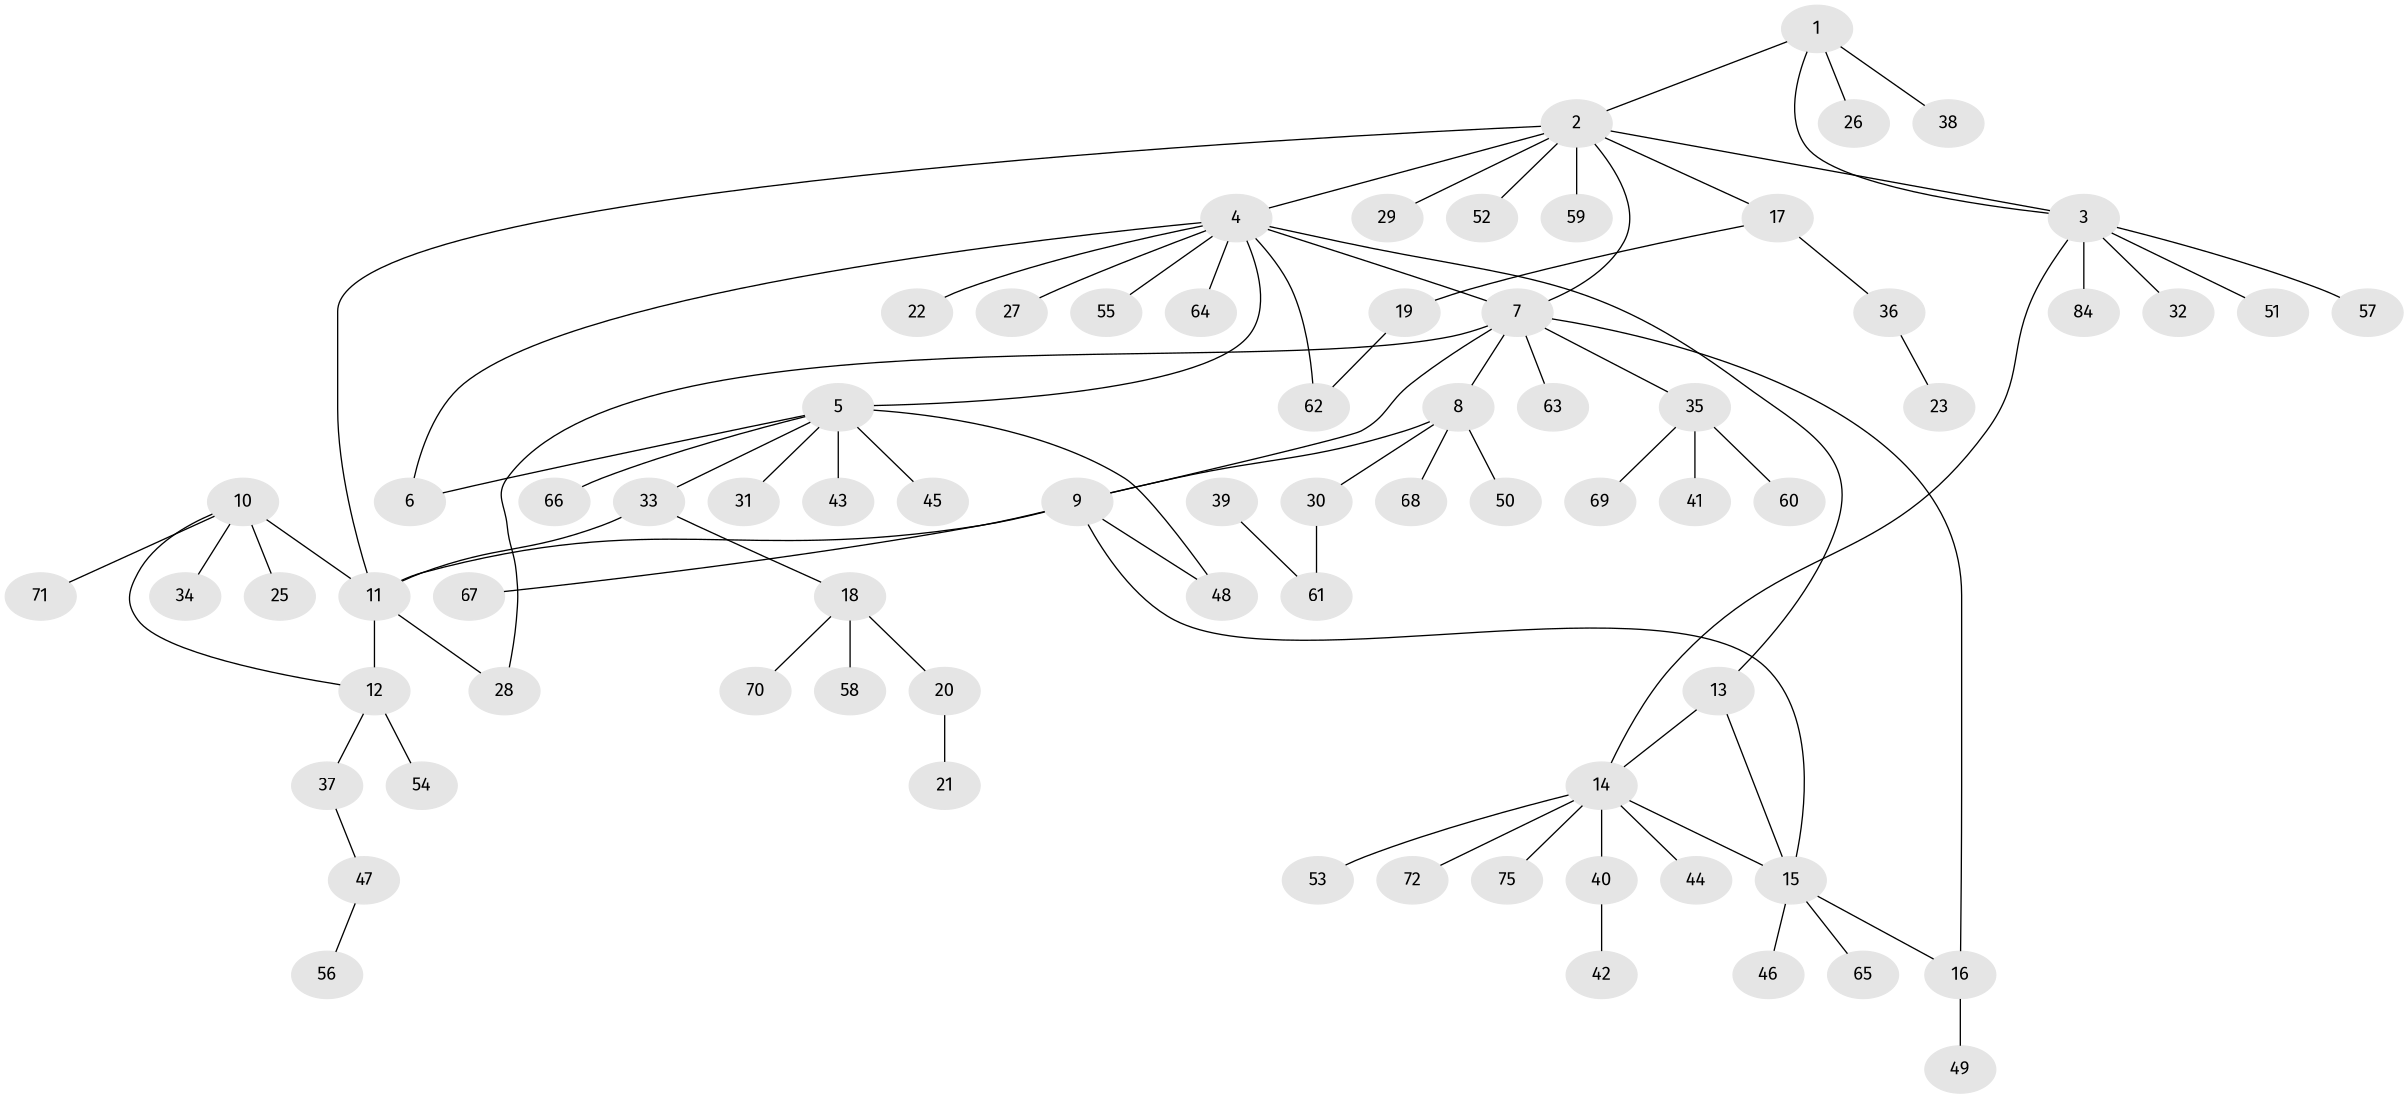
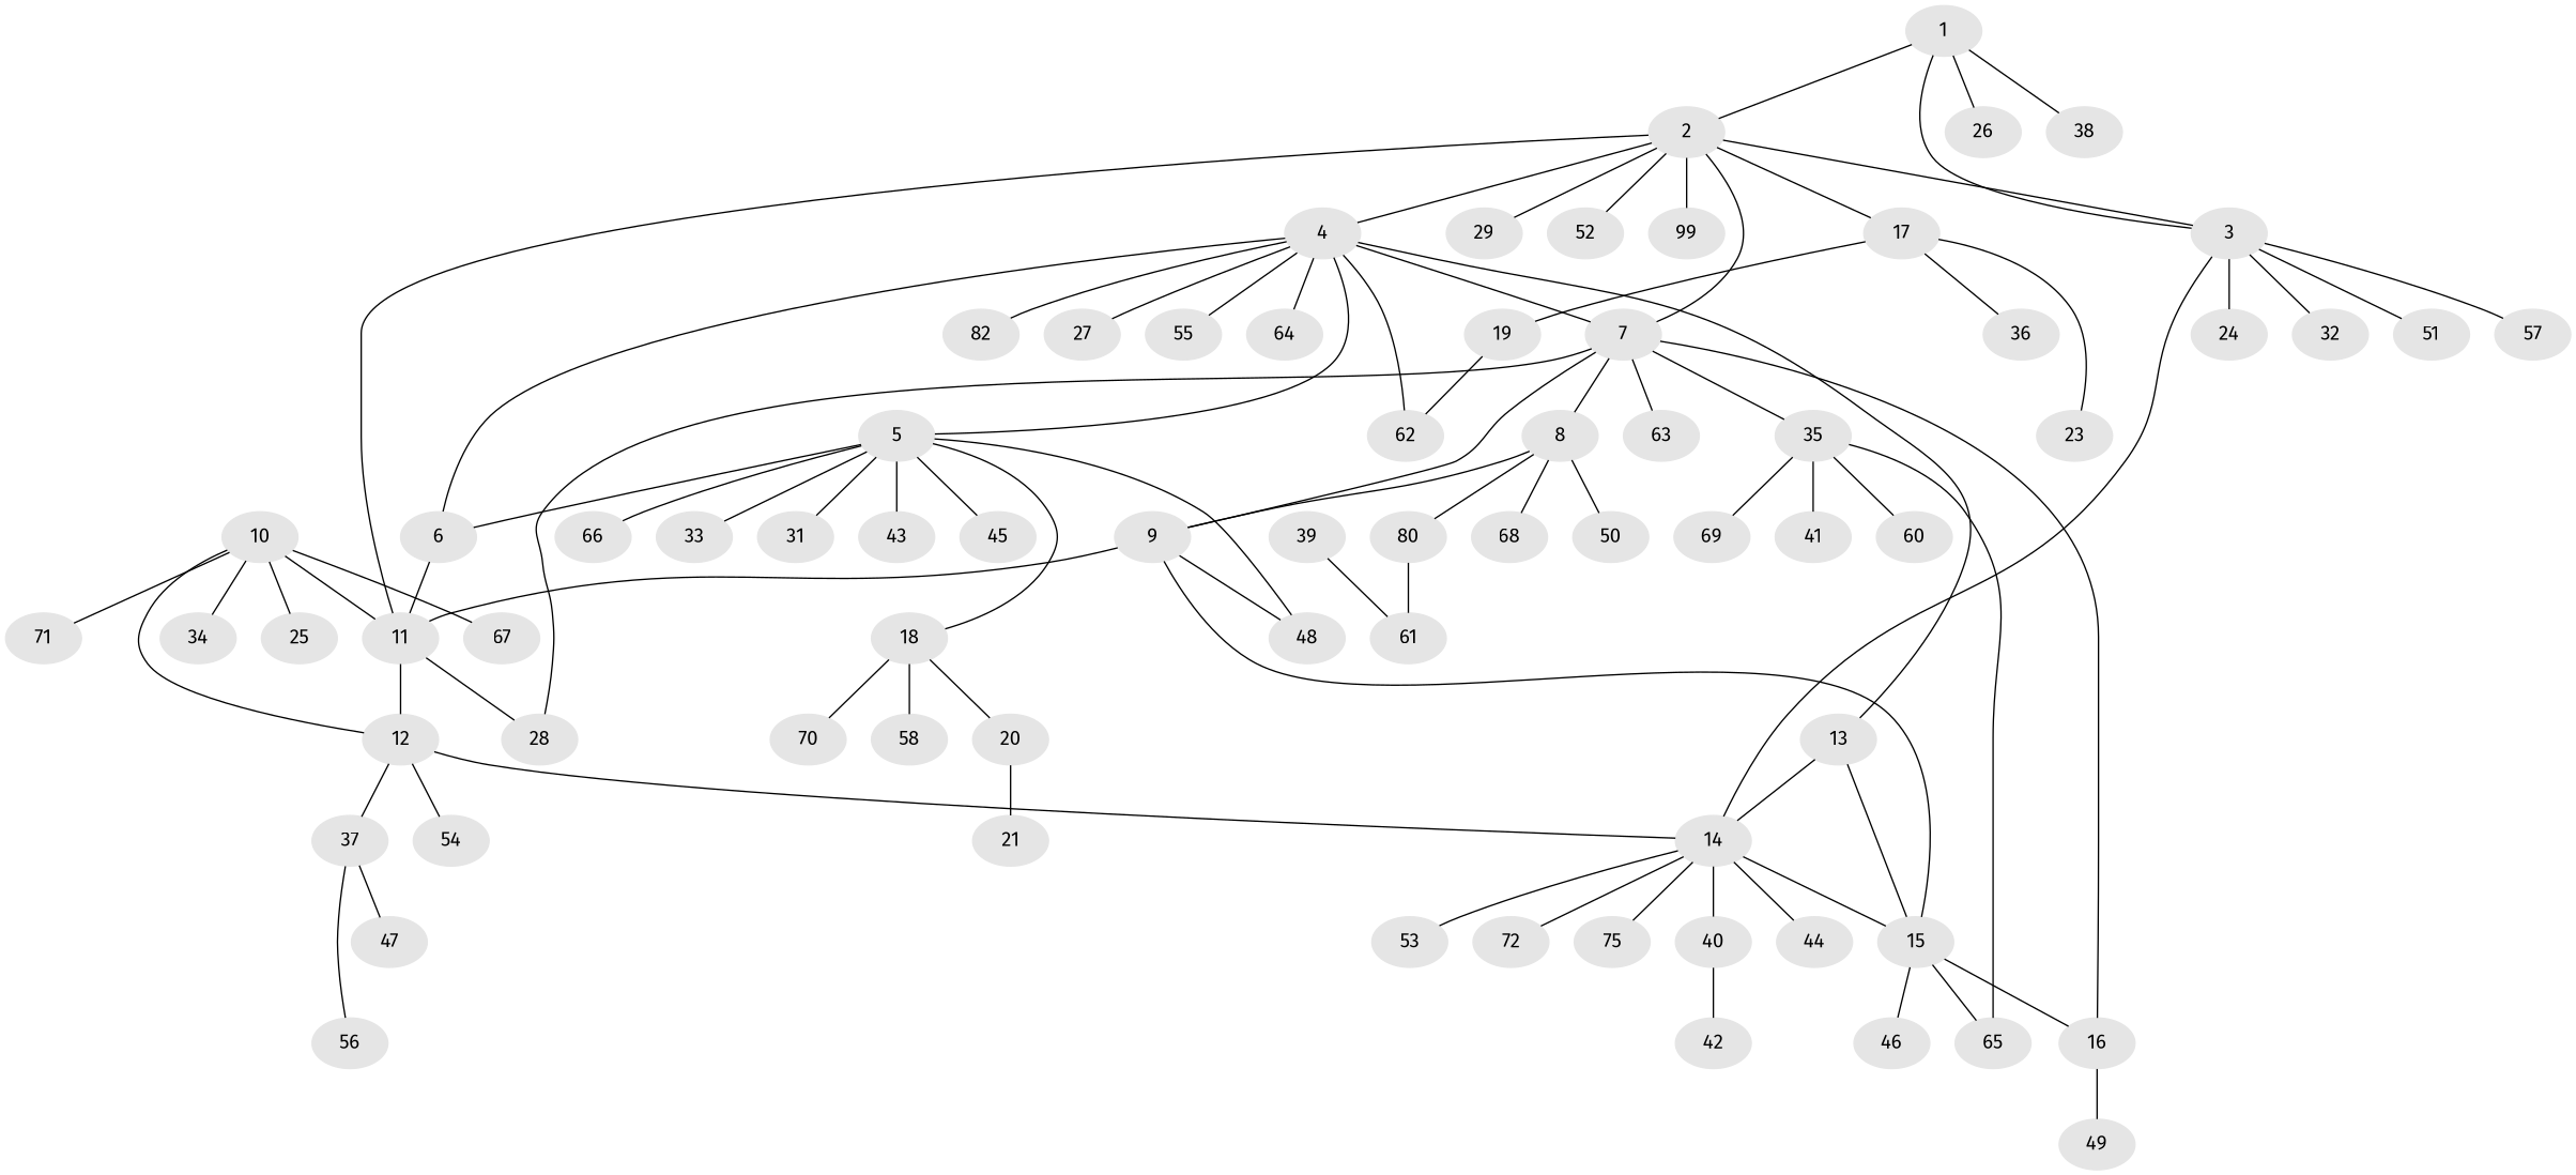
  graph {
    fontname="Fira Sans"
    node [color=gray90 fontname="Fira Sans" style=filled]
    edge [fontname="Fira Sans"]
    1
    2
    3
    26
    38
    4
    7
    11
    17
    29
    52
-   59
+   59 [label=99]
    14
-   24 [label=84]
+   24
    32
    51
    57
    5
    6
    13
-   22
+   22 [label=82]
    27
    55
    62
    64
    8
    9
    16
    28
    35
    63
    12
    19
    23
    36
    15
    40
    44
    53
    72
    n41 [label=75]
    18
    31
    33
    43
    45
    48
    66
    20
    58
    70
-   30
+   30 [label=80]
    50
    68
    49
    65
    41
    60
    69
    61
    46
    10
    25
    34
    67
    71
    37
    54
    47
    56
    42
    21
    39
    1 -- 2
    1 -- 3
    1 -- 26
    1 -- 38
    2 -- 3
    2 -- 4
    2 -- 7
    2 -- 11
    2 -- 17
    2 -- 29
    2 -- 52
    2 -- 59
    3 -- 14
    3 -- 24
    3 -- 32
    3 -- 51
    3 -- 57
    4 -- 7
    4 -- 5
    4 -- 6
    4 -- 13
    4 -- 22
    4 -- 27
    4 -- 55
    4 -- 62
    4 -- 64
    7 -- 8
    7 -- 9
    7 -- 16
    7 -- 28
    7 -- 35
    7 -- 63
    11 -- 28
    11 -- 12
    17 -- 19
-   36 -- 23
+   17 -- 23
    17 -- 36
    14 -- 15
    14 -- 40
    14 -- 44
    14 -- 53
    14 -- 72
    14 -- n41
    5 -- 6
-   33 -- 18
+   5 -- 18
    5 -- 31
    5 -- 33
    5 -- 43
    5 -- 45
    5 -- 48
    5 -- 66
-   33 -- 11
+   6 -- 11
    13 -- 14
    13 -- 15
    8 -- 9
    8 -- 30
    8 -- 50
    8 -- 68
    9 -- 11
    9 -- 15
    9 -- 48
    16 -- 49
+   35 -- 65
    35 -- 41
    35 -- 60
    35 -- 69
+   12 -- 14
    12 -- 37
    12 -- 54
    19 -- 62
    15 -- 16
    15 -- 65
    15 -- 46
    40 -- 42
    18 -- 20
    18 -- 58
    18 -- 70
    20 -- 21
    30 -- 61
    10 -- 11
    10 -- 12
    10 -- 25
    10 -- 34
-   9 -- 67
+   10 -- 67
    10 -- 71
    37 -- 47
-   47 -- 56
+   37 -- 56
    39 -- 61
  }
